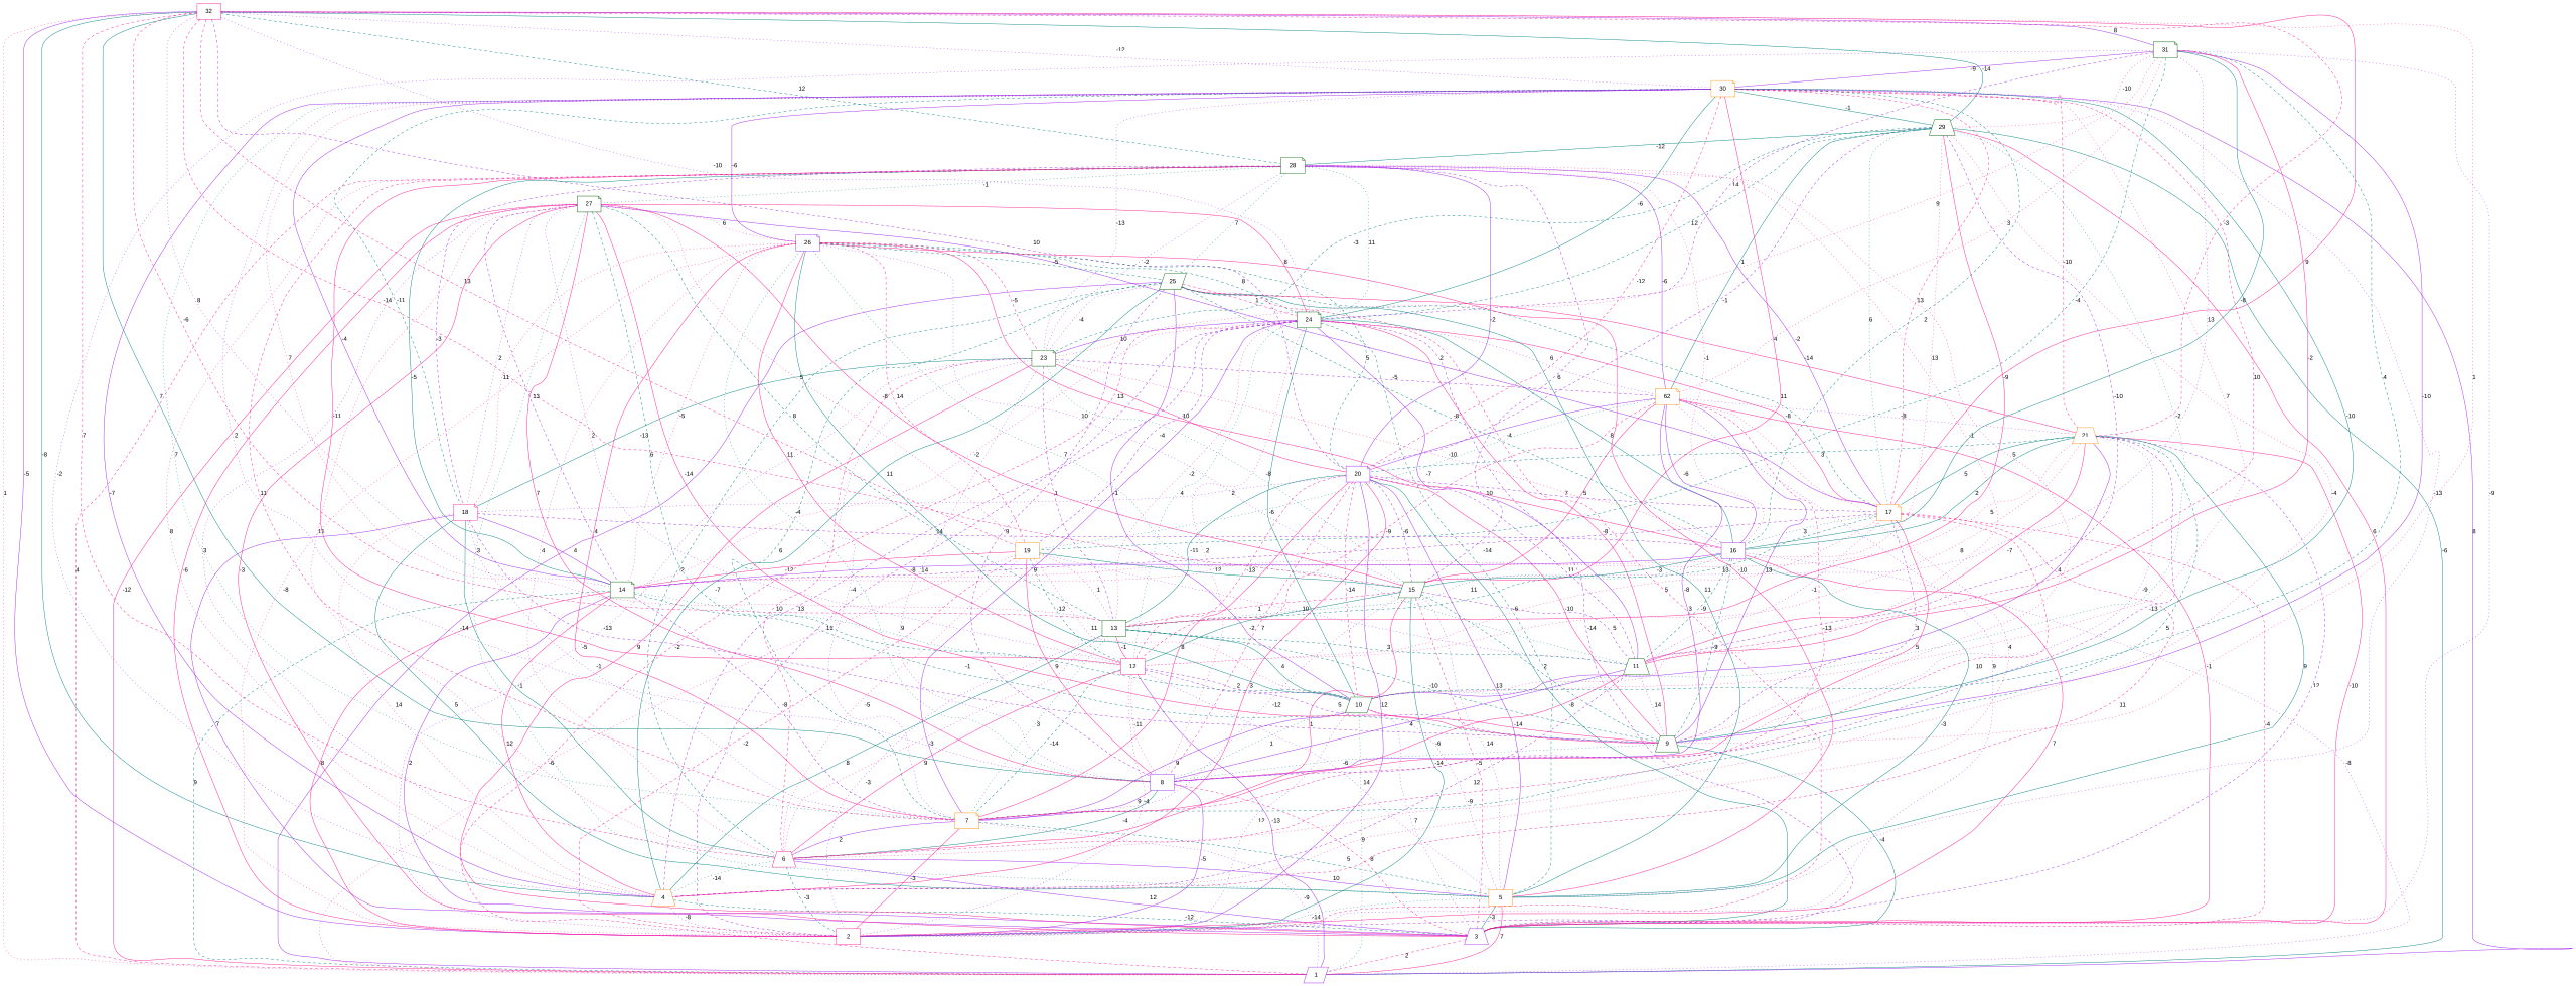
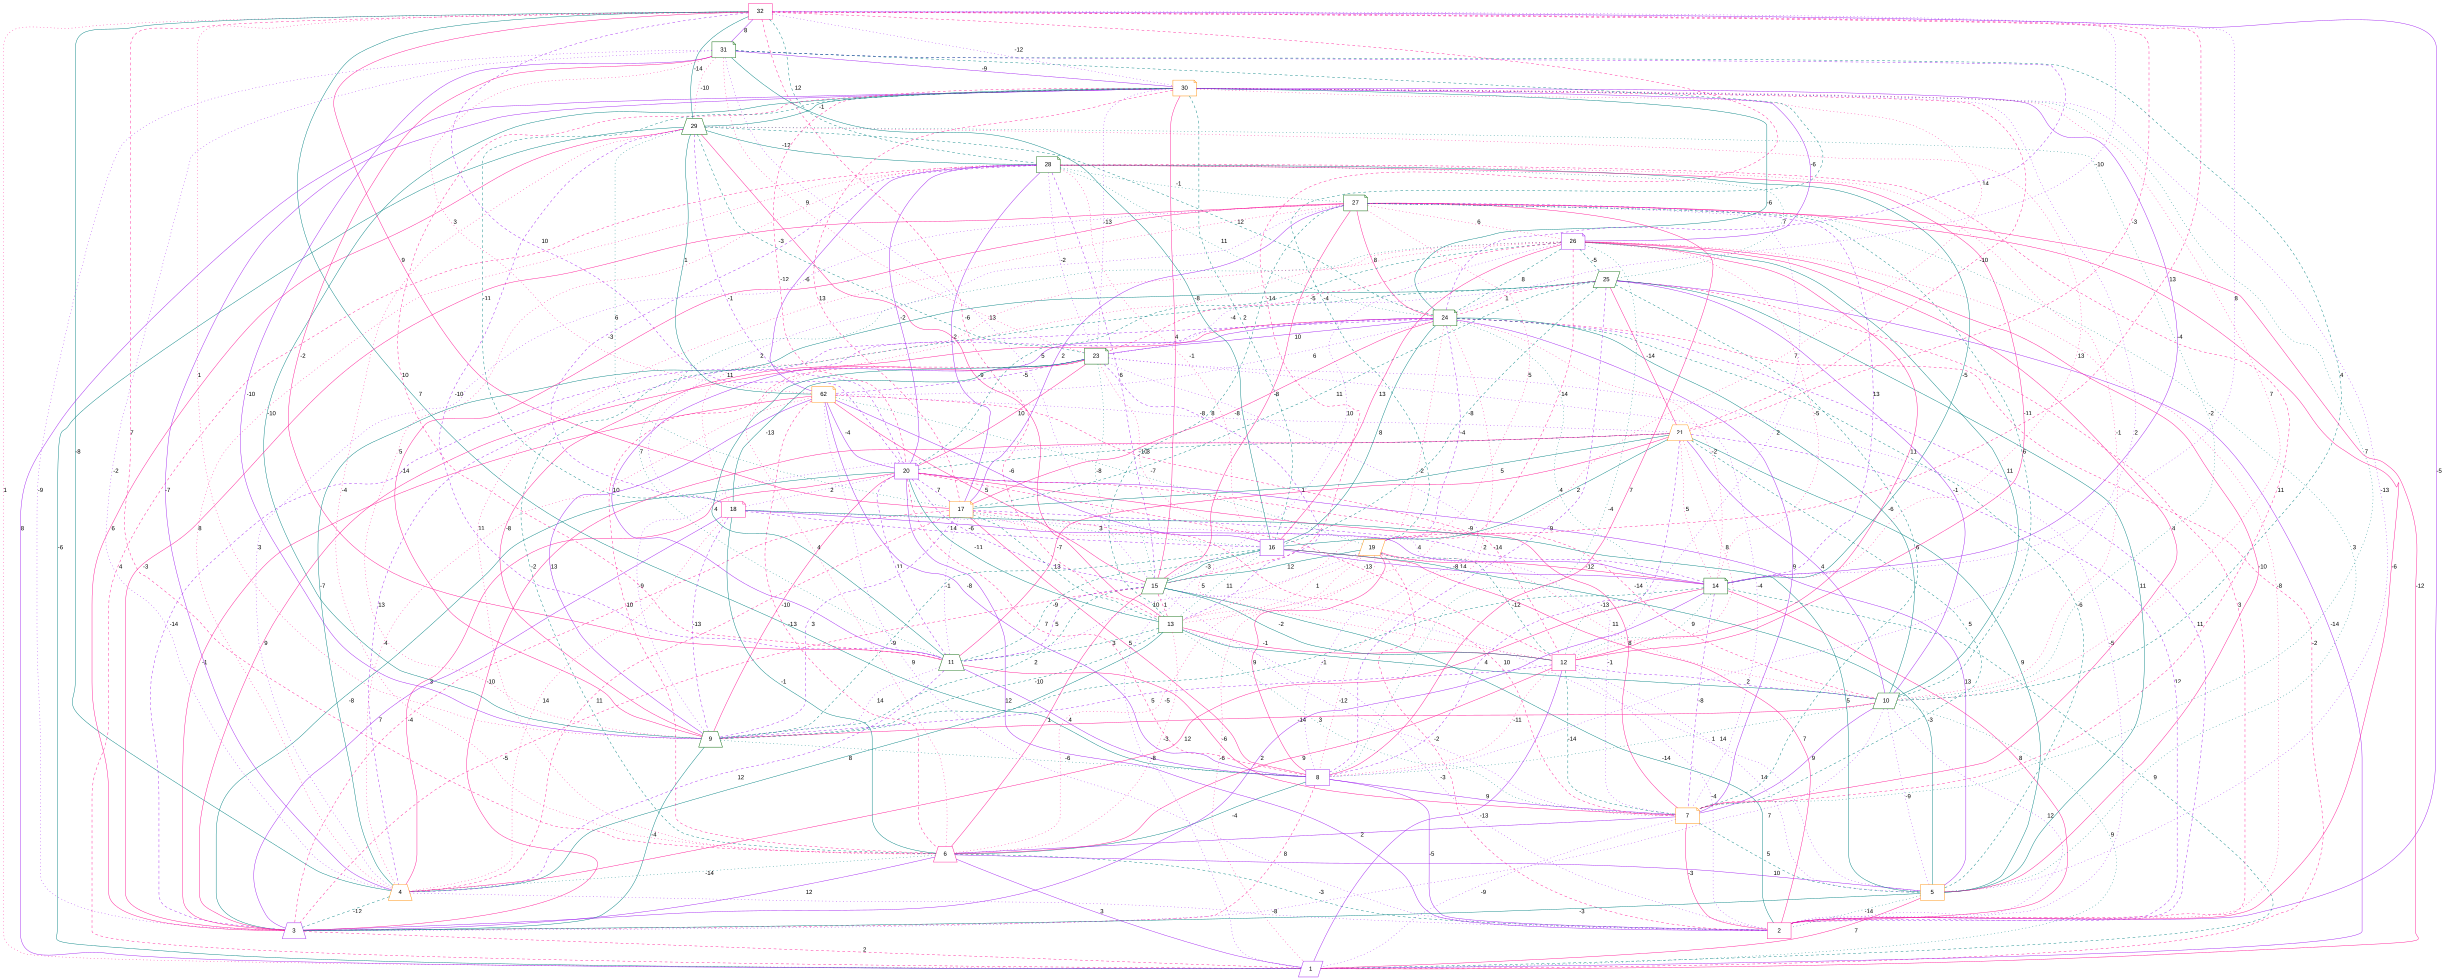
  graph {
    fontname="Liberation Sans"
    node [color=darkgreen fontname="Liberation Sans" shape=note]
    edge [color=deeppink fontname="Liberation Sans" style=solid]
    32 [color=deeppink shape=box]
    1 [color=purple shape=parallelogram]
    2 [color=deeppink shape=box]
    4 [color=darkorange shape=trapezium]
    6 [color=deeppink shape=trapezium]
    8 [color=purple shape=box]
    9 [shape=trapezium]
    13 [shape=box]
    14
    15 [shape=parallelogram]
    17 [color=darkorange]
-   19 [color=darkorange shape=box]
+   19 [color=darkorange shape=parallelogram]
    20 [color=purple]
    21 [color=darkorange shape=trapezium]
    24
    28
    29 [shape=trapezium]
    30 [color=darkorange]
    31
    3 [color=purple shape=trapezium]
    5 [color=darkorange shape=box]
    7 [color=darkorange]
    10 [shape=parallelogram]
    11 [shape=trapezium]
    12 [color=deeppink shape=box]
    16 [color=purple shape=box]
    18 [color=deeppink]
    n28 [color=darkorange label=62]
    23
    25 [shape=parallelogram]
    27
    26 [color=purple]
    32 -- 1 [label=1 style=dotted]
    32 -- 2 [color=purple label=-5]
    32 -- 4 [color=teal label=-8]
    32 -- 6 [label=7 style=dashed]
    32 -- 8 [color=teal label=7]
    32 -- 9 [label=1 style=dotted]
    32 -- 13 [label=-6 style=dashed]
    32 -- 14 [color=purple label=8 style=dotted]
    32 -- 15 [label=-14 style=dashed]
    32 -- 17 [label=9]
    32 -- 19 [label=13 style=dashed]
    32 -- 20 [color=purple label=10 style=dashed]
    32 -- 21 [label=-3 style=dashed]
    32 -- 24 [color=purple label=-10 style=dotted]
    32 -- 28 [color=teal label=12 style=dashed]
    32 -- 29 [color=teal label=-14]
    32 -- 30 [color=purple label=-12 style=dotted]
    32 -- 31 [color=purple label=8]
    4 -- 2 [color=purple label=-8 style=dotted]
    4 -- 3 [color=teal label=-12 style=dashed]
+   6 -- 1 [color=purple label=3]
    6 -- 2 [color=teal label=-3 style=dashed]
    6 -- 4 [color=teal label=-14 style=dotted]
    6 -- 3 [color=purple label=12]
    6 -- 5 [color=purple label=10]
    8 -- 2 [color=purple label=-5]
    8 -- 6 [color=teal label=-4]
    8 -- 3 [label=8 style=dashed]
    8 -- 7 [color=purple label=9]
    9 -- 8 [color=teal label=-6 style=dotted]
    9 -- 3 [color=teal label=-4]
    13 -- 2 [color=purple label=-3 style=dotted]
    13 -- 4 [color=teal label=8]
    13 -- 6 [label=-3 style=dotted]
    13 -- 9 [color=teal label=-10 style=dashed]
    13 -- 7 [color=teal label=3 style=dotted]
    13 -- 10 [color=teal label=4]
    13 -- 11 [color=teal label=3 style=dashed]
    13 -- 12 [label=-1]
    14 -- 1 [color=teal label=9 style=dashed]
    14 -- 2 [label=8]
    14 -- 4 [label=12]
    14 -- 9 [color=teal label=-1 style=dashed]
    14 -- 3 [color=purple label=2]
    14 -- 7 [color=purple label=-8 style=dashed]
    14 -- 12 [color=teal label=9 style=dotted]
    15 -- 2 [color=teal label=-14]
    15 -- 6 [label=1]
    15 -- 9 [color=teal label=2 style=dashed]
    15 -- 13 [label=1 style=dashed]
    15 -- 3 [label=-5 style=dashed]
    15 -- 5 [color=purple label=14 style=dotted]
    15 -- 7 [color=purple label=-12 style=dotted]
    15 -- 11 [color=purple label=5 style=dashed]
    15 -- 12 [color=teal label=-2]
    17 -- 4 [label=11 style=dashed]
    17 -- 8 [label=5]
    17 -- 9 [color=purple label=3 style=dashed]
    17 -- 13 [color=teal label=13 style=dashed]
    17 -- 14 [color=purple label=-14 style=dashed]
    17 -- 3 [label=-4 style=dashed]
    17 -- 7 [label=10 style=dashed]
    17 -- 11 [color=purple label=-1 style=dotted]
    17 -- 12 [label=5 style=dotted]
    17 -- 16 [color=teal label=3 style=dotted]
    19 -- 1 [label=-6 style=dotted]
    19 -- 2 [label=-2 style=dashed]
    19 -- 6 [label=-5 style=dotted]
    19 -- 8 [label=9]
    19 -- 13 [label=1 style=dotted]
    19 -- 14 [label=-12]
    19 -- 15 [color=teal label=12]
    19 -- 10 [label=11 style=dotted]
    19 -- 11 [color=purple label=10 style=dotted]
    19 -- 12 [color=teal label=-12 style=dashed]
    20 -- 2 [color=purple label=12]
    20 -- 4 [label=3]
    20 -- 8 [label=7 style=dashed]
    20 -- 9 [label=-10]
    20 -- 13 [color=teal label=-11]
    20 -- 15 [color=purple label=-6 style=dashed]
    20 -- 17 [color=purple label=7 style=dashed]
    20 -- 3 [color=teal label=-8]
    20 -- 5 [color=purple label=13]
    20 -- 7 [label=8]
    20 -- 10 [label=-14 style=dashed]
    20 -- 11 [color=purple label=11 style=dashed]
    20 -- 12 [label=-13 style=dashed]
    20 -- 18 [color=purple label=2 style=dotted]
    21 -- 2 [color=purple label=12 style=dashed]
    21 -- 8 [color=purple label=-13 style=dashed]
    21 -- 9 [color=purple label=-9 style=dotted]
    21 -- 14 [label=5 style=dotted]
    21 -- 17 [color=teal label=5]
    21 -- 20 [color=teal label=3 style=dashed]
    21 -- 3 [label=-10]
    21 -- 5 [color=teal label=9]
    21 -- 7 [color=teal label=5 style=dashed]
    21 -- 10 [color=purple label=4]
    21 -- 11 [label=-7]
    21 -- 12 [label=8 style=dotted]
    21 -- 16 [color=teal label=2]
    24 -- 1 [label=-2 style=dashed]
    24 -- 2 [color=purple label=11 style=dashed]
    24 -- 4 [color=purple label=13 style=dashed]
    24 -- 8 [label=2 style=dotted]
    24 -- 9 [label=-8]
    24 -- 13 [label=-2 style=dotted]
    24 -- 14 [label=-2 style=dotted]
    24 -- 17 [label=-8]
    24 -- 19 [color=purple label=-4 style=dashed]
    24 -- 3 [color=purple label=-14 style=dashed]
    24 -- 5 [color=teal label=-6 style=dashed]
    24 -- 7 [color=purple label=9]
    24 -- 10 [color=teal label=-6]
    24 -- 11 [color=purple label=10]
    24 -- 12 [color=teal label=4 style=dotted]
    24 -- 16 [color=teal label=8]
    24 -- n28 [color=purple label=6 style=dotted]
    24 -- 23 [color=purple label=10]
    28 -- 1 [label=4 style=dashed]
    28 -- 4 [label=8 style=dotted]
    28 -- 9 [label=5 style=dotted]
    28 -- 14 [color=teal label=-5]
    28 -- 15 [color=purple label=6 style=dashed]
    28 -- 17 [color=purple label=-2]
    28 -- 20 [color=purple label=-2]
    28 -- 24 [color=teal label=11 style=dotted]
    28 -- 7 [label=11 style=dashed]
    28 -- 10 [label=-1 style=dotted]
    28 -- 12 [label=-11]
    28 -- 16 [label=-1 style=dotted]
    28 -- 18 [color=purple label=-3 style=dashed]
    28 -- n28 [color=purple label=-6]
    28 -- 23 [color=purple label=-2 style=dotted]
    28 -- 25 [color=teal label=7 style=dotted]
    28 -- 27 [color=teal label=-1 style=dotted]
    29 -- 1 [color=teal label=-6]
    29 -- 6 [label=-4 style=dotted]
    29 -- 13 [label=-9]
    29 -- 14 [label=13 style=dotted]
    29 -- 17 [color=teal label=6 style=dotted]
    29 -- 20 [color=purple label=-1 style=dashed]
    29 -- 24 [color=teal label=12 style=dashed]
    29 -- 28 [color=teal label=-12]
    29 -- 3 [label=6]
    29 -- 10 [color=teal label=-2 style=dotted]
    29 -- 11 [color=purple label=-10 style=dashed]
    29 -- n28 [color=teal label=1]
    29 -- 23 [color=teal label=-3 style=dashed]
    30 -- 1 [color=purple label=8]
    30 -- 4 [color=purple label=-7]
    30 -- 8 [color=purple label=2 style=dotted]
    30 -- 9 [color=teal label=-10]
    30 -- 13 [label=7 style=dotted]
    30 -- 14 [color=purple label=-4]
    30 -- 15 [label=4]
    30 -- 17 [label=13 style=dashed]
    30 -- 20 [label=-12 style=dashed]
    30 -- 21 [label=-10 style=dashed]
    30 -- 24 [color=teal label=-6]
    30 -- 29 [color=teal label=-1]
    30 -- 5 [color=purple label=-13 style=dotted]
    30 -- 7 [color=teal label=7 style=dotted]
    30 -- 10 [label=7 style=dotted]
    30 -- 11 [label=10 style=dashed]
    30 -- 16 [color=teal label=2 style=dashed]
    30 -- 18 [color=teal label=-11 style=dashed]
    30 -- 23 [color=purple label=-13 style=dotted]
    30 -- 26 [color=purple label=-6]
    31 -- 4 [color=purple label=-2 style=dotted]
    31 -- 9 [color=purple label=-10]
    31 -- 15 [color=purple label=13 style=dotted]
    31 -- 19 [color=teal label=-4 style=dashed]
    31 -- 24 [color=purple label=14 style=dashed]
    31 -- 29 [label=-10 style=dotted]
    31 -- 30 [color=purple label=-9]
    31 -- 3 [color=purple label=-9 style=dotted]
    31 -- 10 [color=teal label=4 style=dashed]
    31 -- 11 [label=-2]
    31 -- 16 [color=teal label=-8]
    31 -- n28 [label=3 style=dotted]
    31 -- 23 [label=9 style=dotted]
    3 -- 1 [label=2 style=dashed]
    5 -- 1 [label=7]
    5 -- 2 [color=teal label=-14 style=dotted]
    5 -- 3 [color=teal label=-3]
    7 -- 1 [color=purple label=-9 style=dotted]
    7 -- 2 [label=-3]
    7 -- 6 [color=purple label=2]
    7 -- 5 [color=teal label=5 style=dashed]
    10 -- 1 [color=teal label=9 style=dotted]
    10 -- 2 [color=purple label=12 style=dotted]
    10 -- 8 [color=teal label=1 style=dotted]
    10 -- 9 [label=-14]
    10 -- 3 [color=purple label=7 style=dotted]
    10 -- 5 [color=purple label=-9 style=dotted]
    10 -- 7 [color=purple label=9]
    11 -- 4 [color=purple label=12 style=dashed]
    11 -- 8 [color=purple label=4]
    11 -- 9 [color=purple label=14 style=dotted]
    11 -- 7 [label=-6]
    12 -- 1 [color=purple label=-13]
    12 -- 2 [color=purple label=-4 style=dotted]
    12 -- 6 [label=9]
    12 -- 8 [label=-11 style=dotted]
    12 -- 9 [color=purple label=5 style=dashed]
    12 -- 5 [color=purple label=14 style=dotted]
    12 -- 7 [color=teal label=-14 style=dashed]
    12 -- 10 [color=purple label=2 style=dashed]
    16 -- 1 [color=purple label=-8 style=dotted]
    16 -- 2 [label=7]
    16 -- 9 [color=teal label=-9 style=dashed]
    16 -- 13 [color=teal label=11 style=dotted]
    16 -- 14 [color=purple label=-8]
    16 -- 15 [color=teal label=-3]
    16 -- 5 [color=teal label=-3]
    16 -- 11 [color=teal label=-9 style=dashed]
    18 -- 4 [label=14 style=dotted]
    18 -- 6 [color=teal label=-1]
    18 -- 9 [color=purple label=-13 style=dashed]
    18 -- 14 [color=purple label=4]
    18 -- 3 [color=purple label=7]
    18 -- 5 [color=teal label=5]
    18 -- 7 [color=purple label=-1 style=dotted]
    18 -- 16 [color=purple label=14 style=dashed]
    n28 -- 2 [color=purple label=9 style=dotted]
    n28 -- 4 [label=4 style=dotted]
    n28 -- 6 [label=-13 style=dashed]
    n28 -- 8 [color=purple label=-8]
    n28 -- 9 [color=purple label=13]
    n28 -- 15 [label=5]
    n28 -- 19 [color=teal label=-7 style=dotted]
    n28 -- 20 [color=purple label=-4]
    n28 -- 21 [color=purple label=-8 style=dotted]
    n28 -- 3 [label=-1]
    n28 -- 12 [label=-9 style=dashed]
    n28 -- 16 [color=purple label=-6]
    23 -- 2 [color=purple label=-5 style=dotted]
    23 -- 6 [label=10 style=dashed]
    23 -- 8 [color=purple label=14 style=dotted]
    23 -- 13 [color=purple label=1 style=dashed]
    23 -- 15 [color=teal label=-8 style=dotted]
    23 -- 20 [label=10]
    23 -- 3 [label=9]
    23 -- 7 [color=purple label=-4 style=dotted]
+   23 -- 11 [color=teal label=4]
    23 -- 16 [label=-10 style=dotted]
    23 -- 18 [color=teal label=-13]
    23 -- n28 [color=purple label=-5 style=dashed]
    25 -- 1 [color=purple label=-14]
    25 -- 2 [label=3 style=dashed]
    25 -- 4 [color=teal label=-7]
    25 -- 6 [color=teal label=-2 style=dashed]
    25 -- 8 [color=purple label=9 style=dashed]
    25 -- 17 [color=teal label=11 style=dashed]
    25 -- 21 [label=-14]
    25 -- 24 [label=1 style=dashed]
    25 -- 5 [color=teal label=11]
    25 -- 7 [color=teal label=6 style=dashed]
    25 -- 10 [color=purple label=-1]
    25 -- 16 [color=teal label=-8 style=dashed]
    25 -- 23 [color=purple label=-4 style=dotted]
    27 -- 1 [label=-12]
    27 -- 2 [label=-6]
    27 -- 4 [color=purple label=3 style=dotted]
    27 -- 6 [label=11 style=dotted]
    27 -- 8 [label=7]
    27 -- 9 [label=-14]
    27 -- 13 [color=teal label=8 style=dashed]
    27 -- 14 [color=purple label=13 style=dashed]
    27 -- 15 [label=-8]
    27 -- 17 [color=purple label=2]
    27 -- 19 [label=5 style=dotted]
    27 -- 24 [label=8]
    27 -- 3 [label=-3]
    27 -- 5 [color=teal label=3 style=dotted]
    27 -- 10 [color=teal label=6 style=dashed]
    27 -- 12 [color=purple label=2 style=dotted]
    27 -- 18 [color=purple label=2 style=dotted]
    27 -- 26 [label=6 style=dotted]
    26 -- 2 [label=-8 style=dotted]
    26 -- 6 [label=4 style=dotted]
    26 -- 8 [color=teal label=-4 style=dotted]
    26 -- 14 [label=-5 style=dotted]
    26 -- 15 [color=purple label=10 style=dotted]
    26 -- 19 [label=14 style=dashed]
    26 -- 20 [color=teal label=5 style=dashed]
    26 -- 24 [color=teal label=8 style=dashed]
    26 -- 5 [label=-10]
    26 -- 7 [label=4]
    26 -- 10 [color=teal label=11]
    26 -- 11 [color=teal label=7 style=dotted]
    26 -- 12 [label=11]
    26 -- 16 [label=13]
    26 -- 18 [label=11 style=dotted]
    26 -- 23 [label=-5 style=dashed]
    26 -- 25 [color=teal label=-5 style=dashed]
  }
